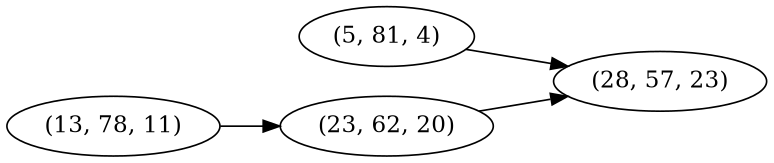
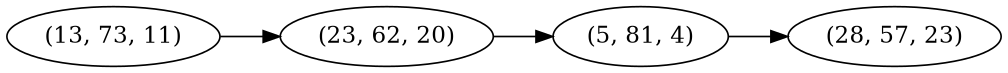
  digraph {
    rankdir=LR
    "(5, 81, 4)"
    "(28, 57, 23)"
-   "(13, 73, 11)" [label="(13, 78, 11)"]
+   "(13, 73, 11)"
    "(23, 62, 20)"
    "(5, 81, 4)" -> "(28, 57, 23)"
    "(13, 73, 11)" -> "(23, 62, 20)"
-   "(23, 62, 20)" -> "(28, 57, 23)"
+   "(23, 62, 20)" -> "(5, 81, 4)"
  }
